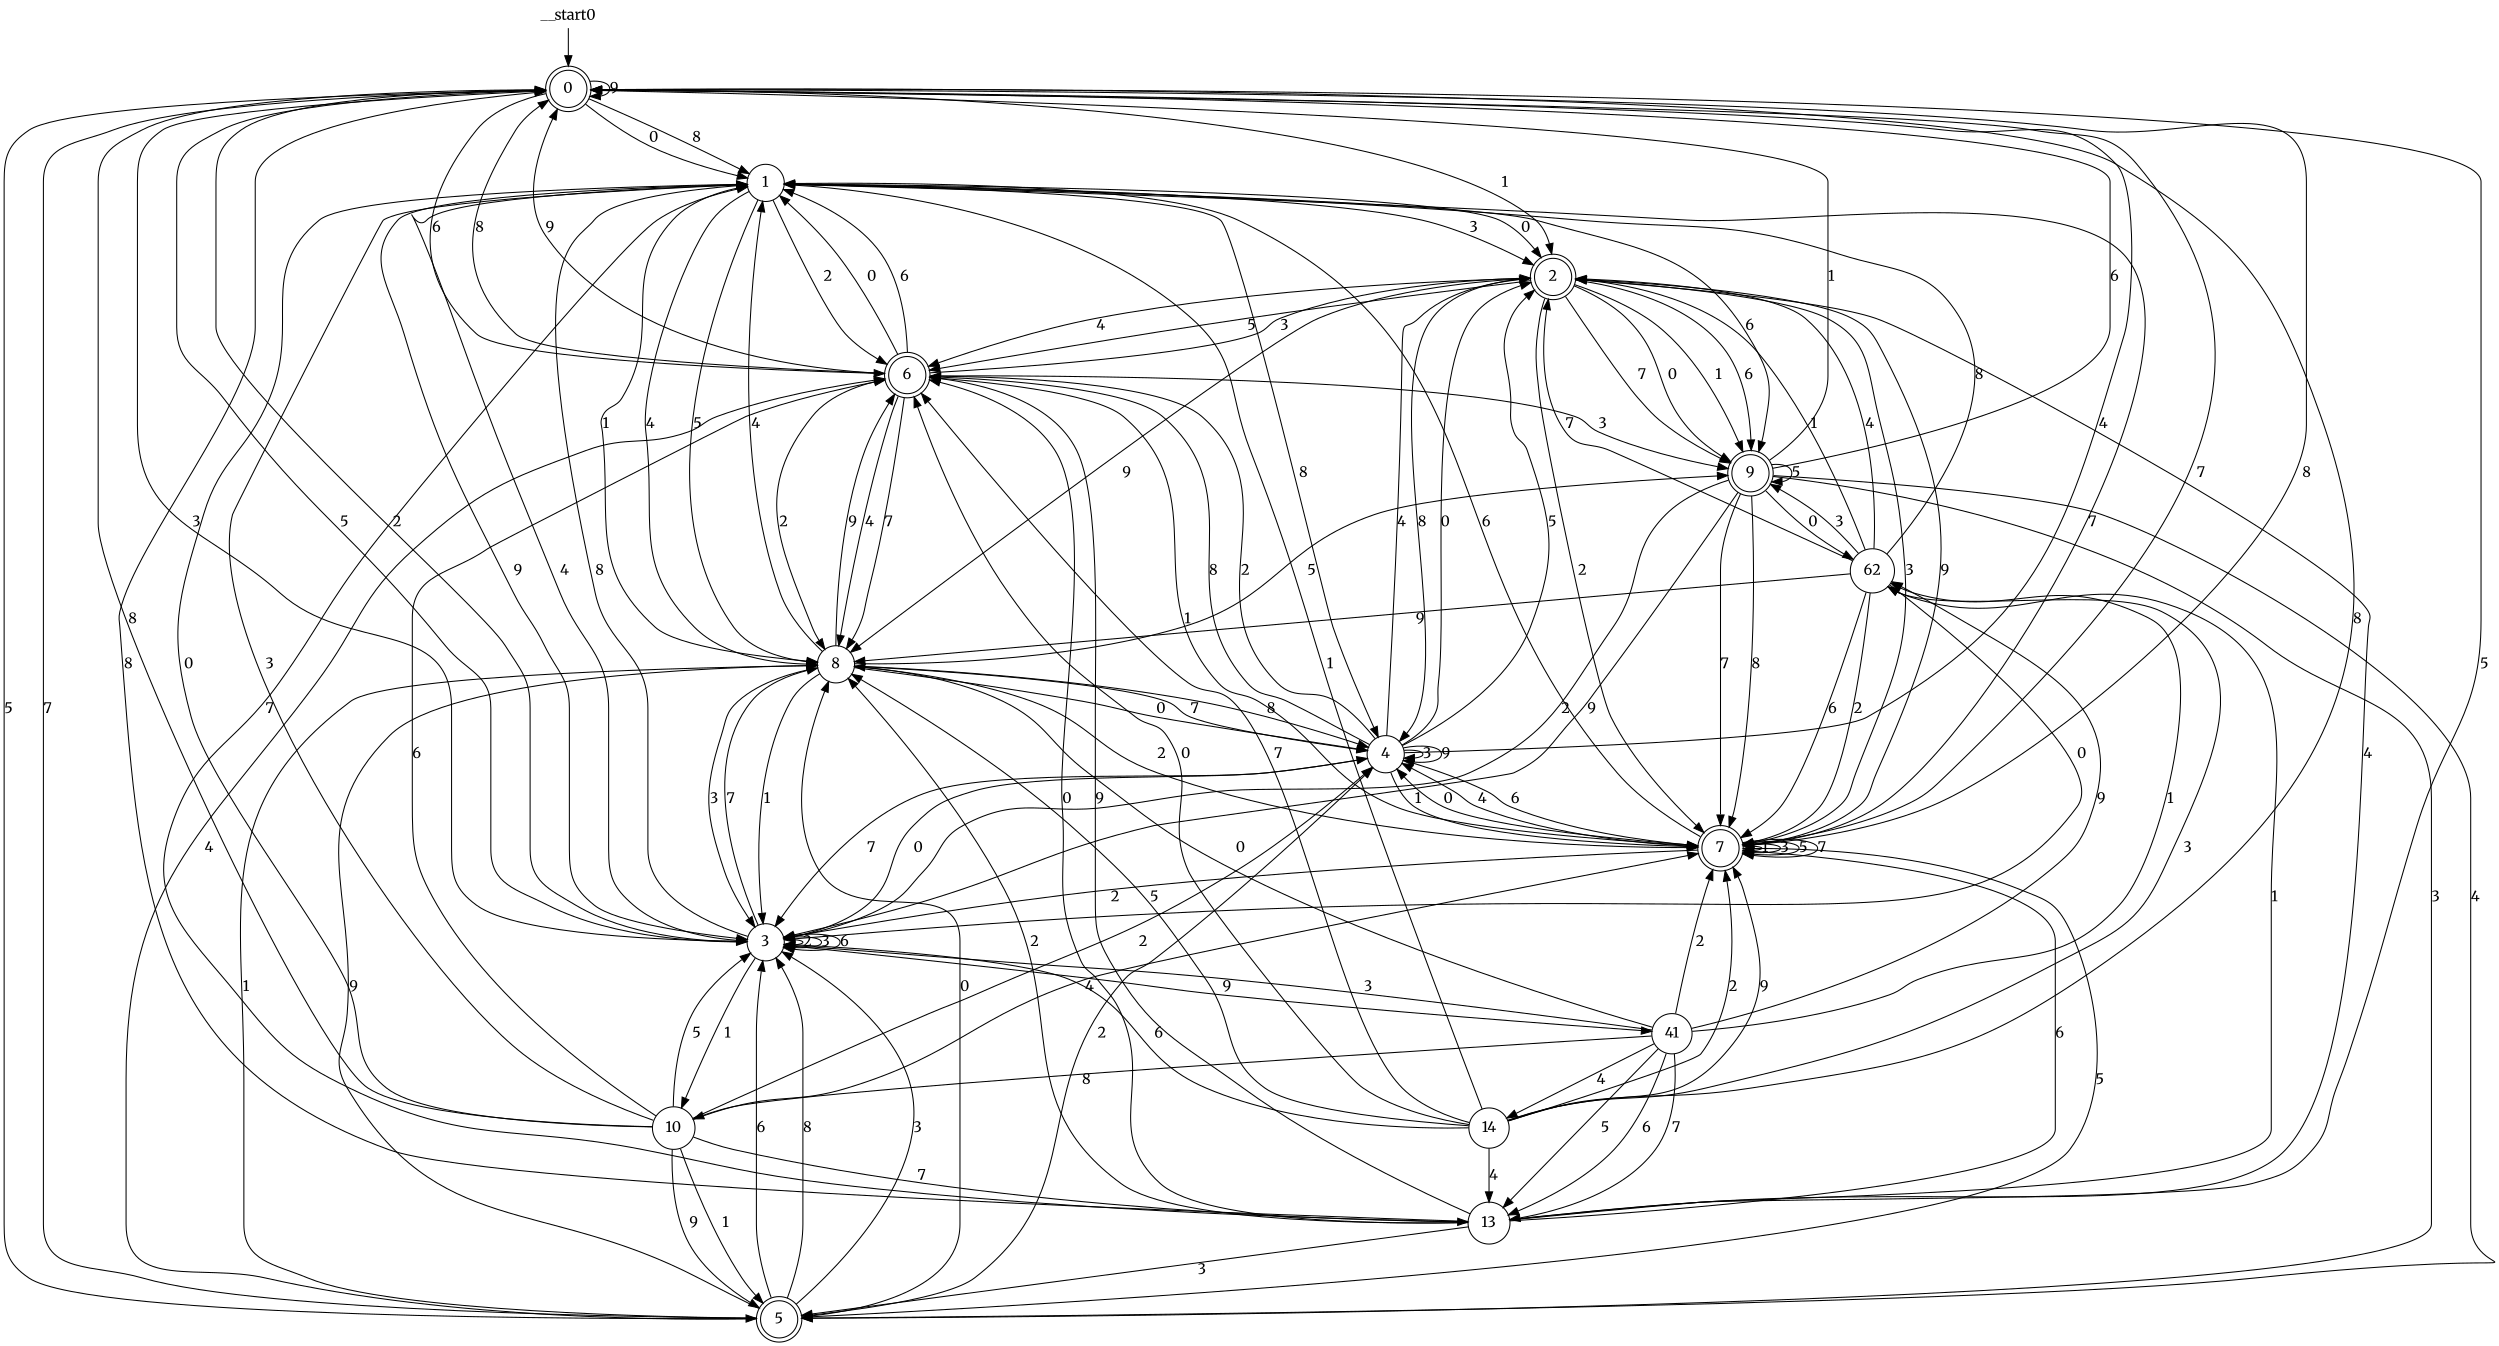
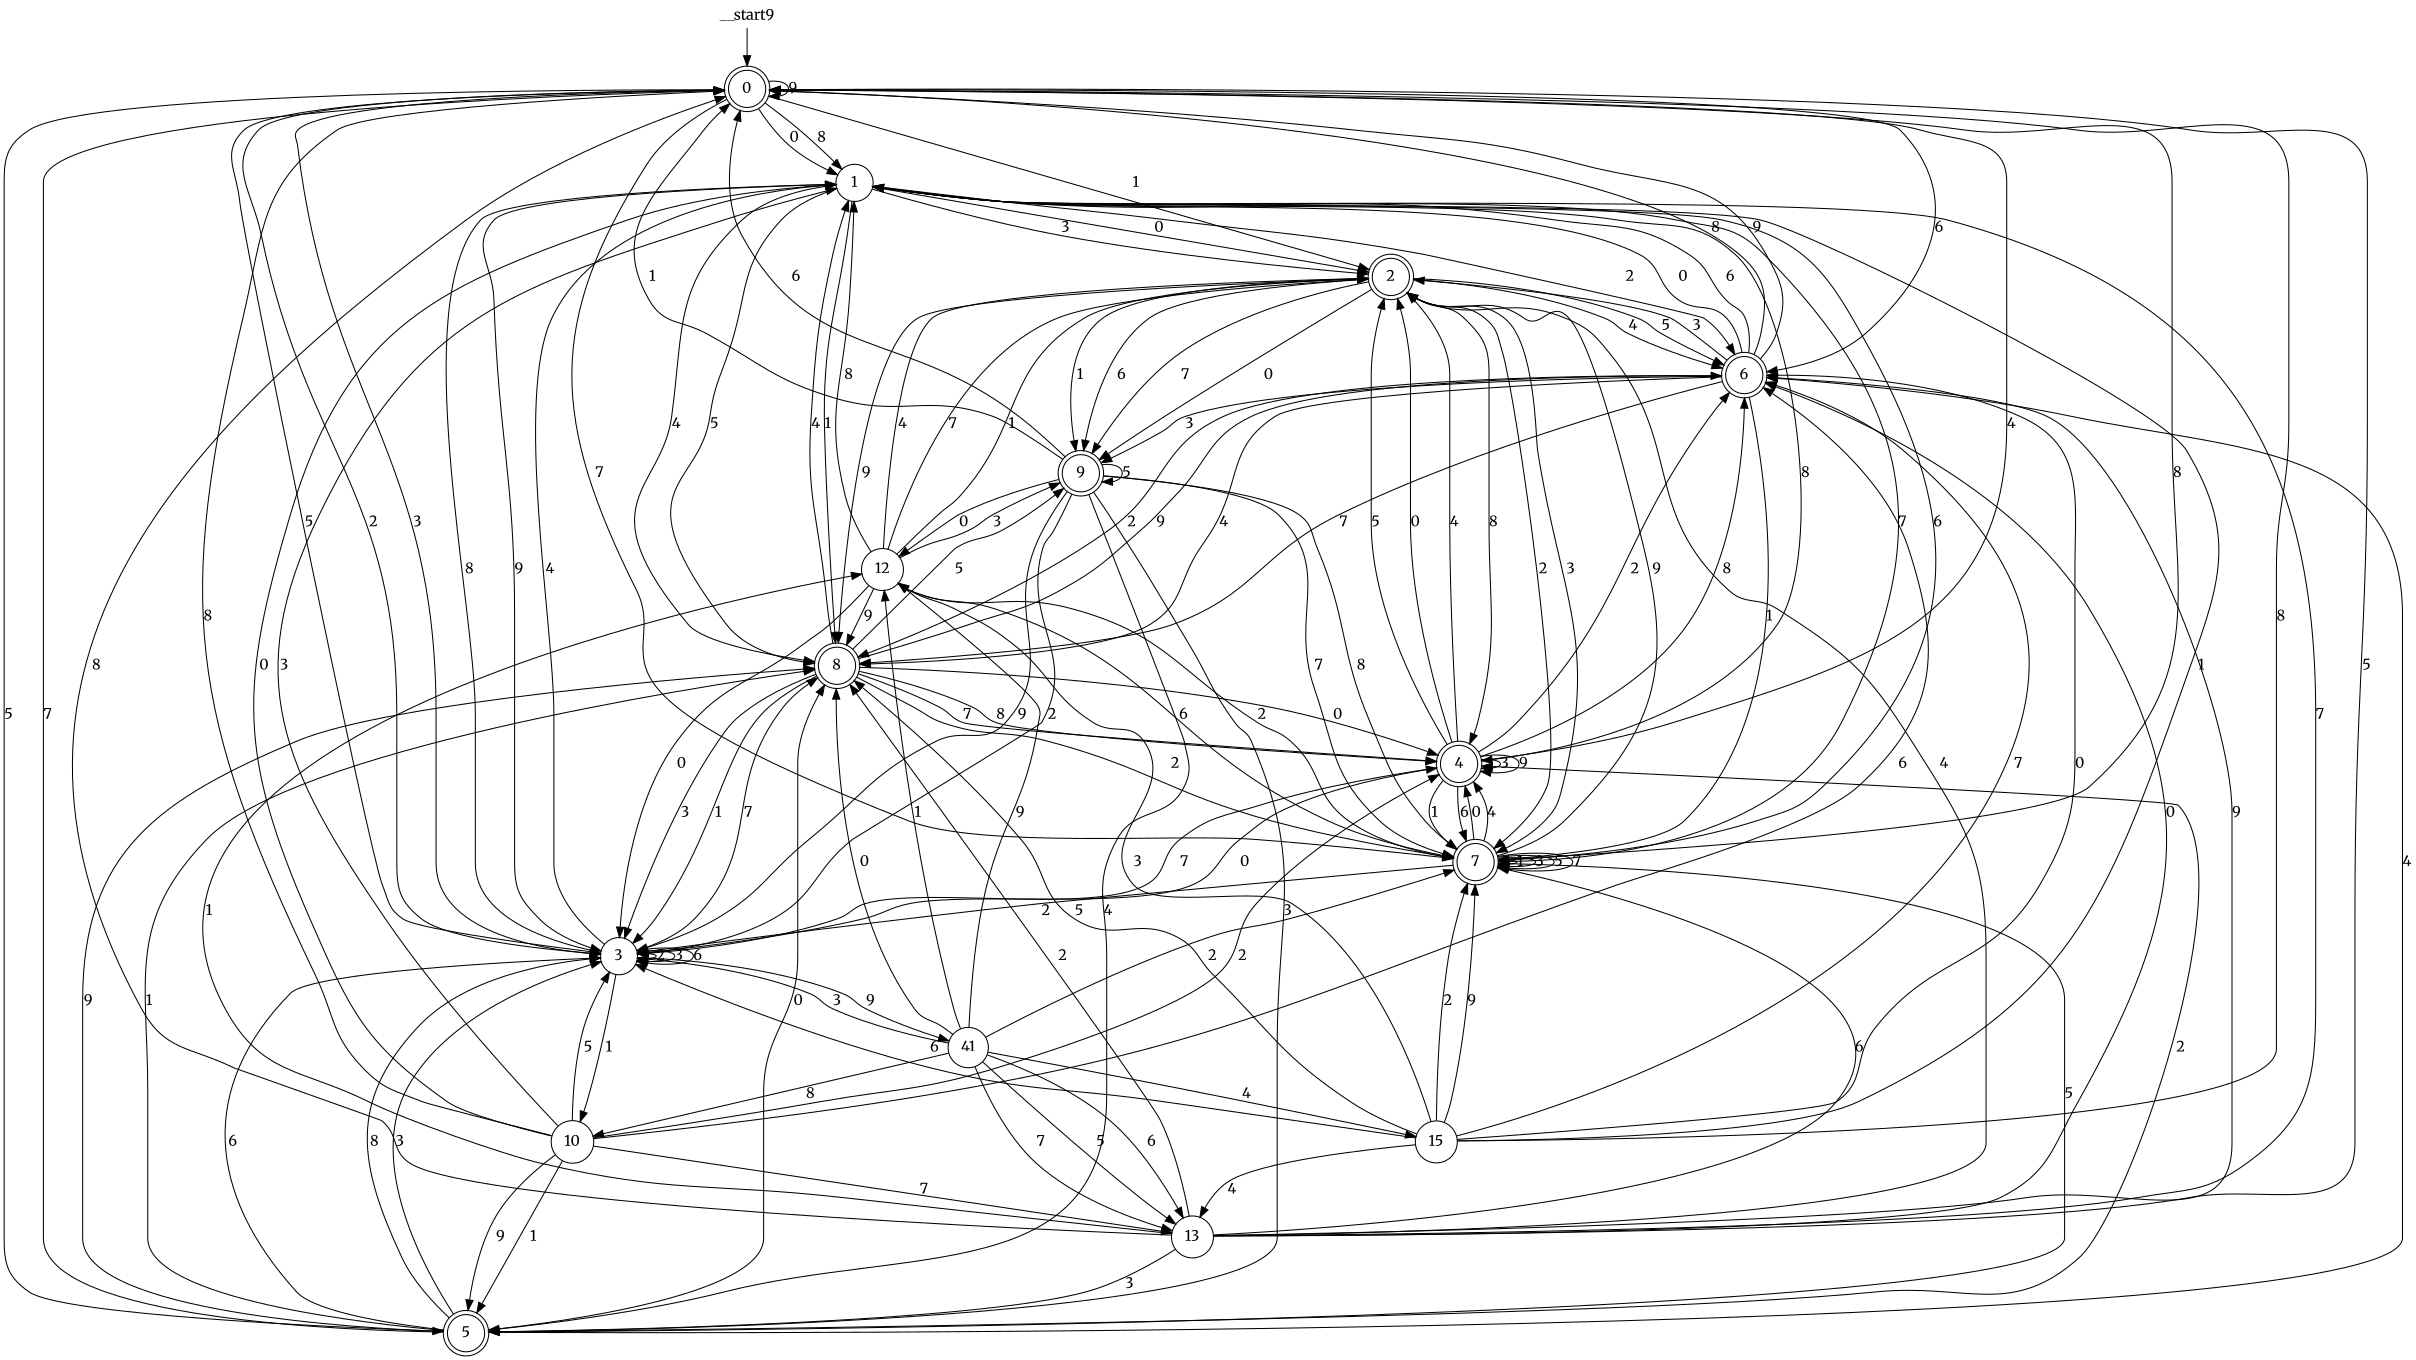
  digraph {
    fontname=Merriweather
    node [fontname=Merriweather shape=doublecircle]
    edge [fontname=Merriweather]
    n1 [label=0]
    n2 [label=1 shape=circle]
    n3 [label=2]
    n4 [label=3 shape=circle]
    n5 [label=5]
    n6 [label=6]
    n7 [label=7]
-   n8 [label=4 shape=circle]
-   n9 [label=8 shape=circle]
+   n8 [label=4]
+   n9 [label=8]
    n10 [label=9]
    n11 [label=10 shape=circle]
    n12 [label=41 shape=circle]
-   n13 [label=62 shape=circle]
+   n13 [label=12 shape=circle]
    n14 [label=13 shape=circle]
-   n15 [label=14 shape=circle]
-   __start0 [height=0 shape=none width=0]
+   n15 [label=15 shape=circle]
+   __start0 [height=0 shape=none width=0 label=__start9]
    n1 -> n1 [label=9]
    n1 -> n2 [label=0]
    n1 -> n2 [label=8]
    n1 -> n3 [label=1]
    n1 -> n4 [label=2]
    n1 -> n4 [label=3]
    n1 -> n5 [label=5]
    n1 -> n6 [label=6]
    n1 -> n7 [label=7]
    n2 -> n3 [label=0]
    n2 -> n3 [label=3]
    n2 -> n4 [label=9]
    n2 -> n6 [label=2]
    n2 -> n7 [label=7]
    n2 -> n8 [label=8]
    n2 -> n9 [label=1]
    n2 -> n9 [label=4]
    n2 -> n9 [label=5]
-   n2 -> n10 [label=6]
    n3 -> n6 [label=4]
    n3 -> n6 [label=5]
    n3 -> n7 [label=2]
    n3 -> n7 [label=3]
    n3 -> n8 [label=8]
    n3 -> n9 [label=9]
    n3 -> n10 [label=0]
    n3 -> n10 [label=1]
    n3 -> n10 [label=6]
    n3 -> n10 [label=7]
    n4 -> n1 [label=5]
    n4 -> n2 [label=4]
    n4 -> n2 [label=8]
    n4 -> n4 [label=2]
    n4 -> n4 [label=3]
    n4 -> n4 [label=6]
    n4 -> n8 [label=0]
    n4 -> n9 [label=7]
    n4 -> n11 [label=1]
    n4 -> n12 [label=9]
    n5 -> n1 [label=7]
    n5 -> n4 [label=3]
    n5 -> n4 [label=6]
    n5 -> n4 [label=8]
    n5 -> n6 [label=4]
    n5 -> n7 [label=5]
    n5 -> n8 [label=2]
    n5 -> n9 [label=0]
    n5 -> n9 [label=1]
    n5 -> n9 [label=9]
    n6 -> n1 [label=8]
    n6 -> n1 [label=9]
    n6 -> n2 [label=0]
    n6 -> n2 [label=6]
    n6 -> n3 [label=3]
    n6 -> n7 [label=1]
    n6 -> n9 [label=2]
    n6 -> n9 [label=4]
    n6 -> n9 [label=7]
    n6 -> n10 [label=3]
    n7 -> n1 [label=8]
    n7 -> n2 [label=6]
    n7 -> n3 [label=9]
    n7 -> n4 [label=2]
    n7 -> n7 [label=1]
    n7 -> n7 [label=3]
    n7 -> n7 [label=5]
    n7 -> n7 [label=7]
    n7 -> n8 [label=0]
    n7 -> n8 [label=4]
    n8 -> n1 [label=4]
    n8 -> n3 [label=0]
    n8 -> n3 [label=4]
    n8 -> n3 [label=5]
    n8 -> n4 [label=7]
    n8 -> n6 [label=2]
    n8 -> n6 [label=8]
    n8 -> n7 [label=1]
    n8 -> n7 [label=6]
    n8 -> n8 [label=3]
    n8 -> n8 [label=9]
    n9 -> n2 [label=4]
    n9 -> n4 [label=1]
    n9 -> n4 [label=3]
    n9 -> n6 [label=9]
    n9 -> n7 [label=2]
    n9 -> n8 [label=0]
    n9 -> n8 [label=7]
    n9 -> n8 [label=8]
    n9 -> n10 [label=5]
    n10 -> n1 [label=1]
    n10 -> n1 [label=6]
    n10 -> n4 [label=2]
    n10 -> n4 [label=9]
    n10 -> n5 [label=3]
    n10 -> n5 [label=4]
    n10 -> n7 [label=7]
    n10 -> n7 [label=8]
    n10 -> n10 [label=5]
    n10 -> n13 [label=0]
    n11 -> n1 [label=8]
    n11 -> n2 [label=0]
    n11 -> n2 [label=3]
    n11 -> n4 [label=5]
    n11 -> n5 [label=1]
    n11 -> n5 [label=9]
    n11 -> n6 [label=6]
-   n11 -> n7 [label=4]
    n11 -> n8 [label=2]
    n11 -> n14 [label=7]
    n12 -> n4 [label=3]
    n12 -> n7 [label=2]
    n12 -> n9 [label=0]
    n12 -> n11 [label=8]
    n12 -> n13 [label=1]
    n12 -> n13 [label=9]
    n12 -> n14 [label=5]
    n12 -> n14 [label=6]
    n12 -> n14 [label=7]
    n12 -> n15 [label=4]
    n13 -> n2 [label=8]
    n13 -> n3 [label=1]
    n13 -> n3 [label=4]
    n13 -> n3 [label=7]
    n13 -> n4 [label=0]
    n13 -> n7 [label=2]
    n13 -> n7 [label=6]
    n13 -> n9 [label=9]
    n13 -> n10 [label=3]
    n14 -> n1 [label=5]
    n14 -> n1 [label=8]
    n14 -> n2 [label=7]
    n14 -> n3 [label=4]
    n14 -> n5 [label=3]
    n14 -> n6 [label=0]
    n14 -> n6 [label=9]
    n14 -> n7 [label=6]
    n14 -> n9 [label=2]
    n14 -> n13 [label=1]
    n15 -> n1 [label=8]
    n15 -> n2 [label=1]
    n15 -> n4 [label=6]
    n15 -> n6 [label=0]
    n15 -> n6 [label=7]
    n15 -> n7 [label=2]
    n15 -> n7 [label=9]
    n15 -> n9 [label=5]
    n15 -> n13 [label=3]
    n15 -> n14 [label=4]
    __start0 -> n1
  }
